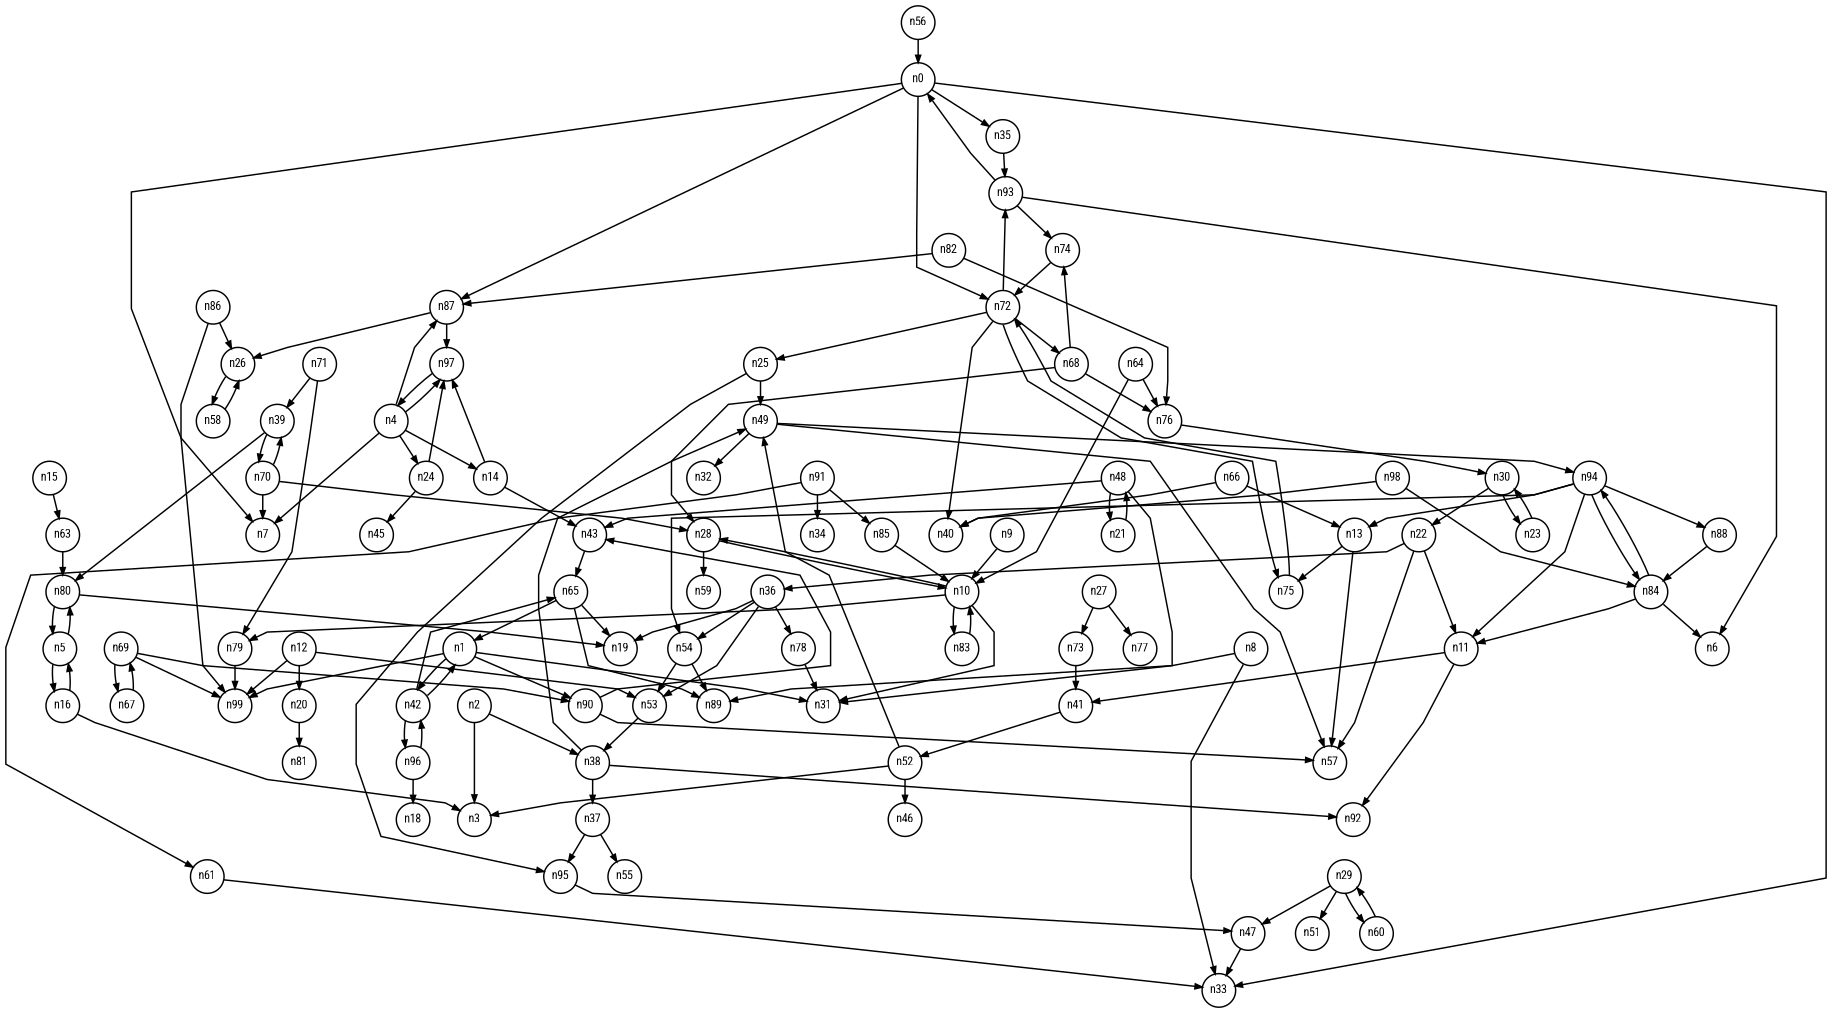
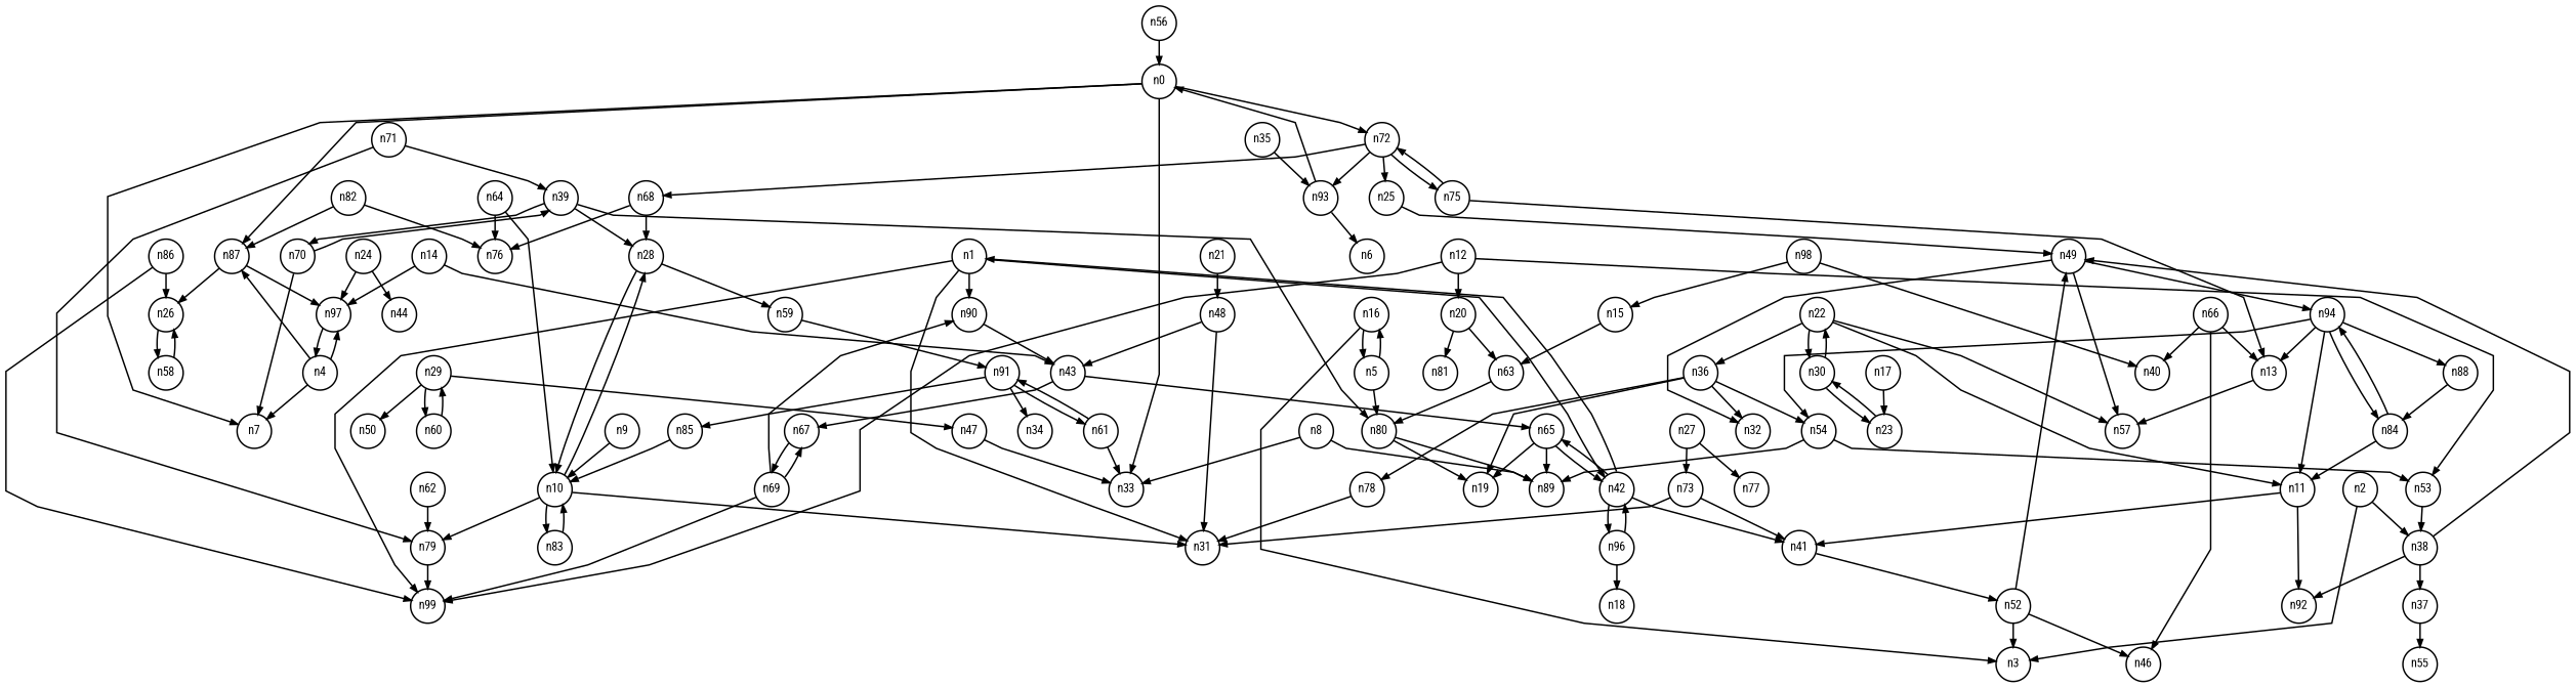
  digraph {
    fontname="Roboto Condensed"
    fontsize=8
    nodesep=0.22
    nodesize=0.32
    ranksep=0.22
    splines=polyline
    node [fixedsize=shape fontname="Roboto Condensed" fontsize=8 shape=circle]
    edge [arrowsize=0.5 fontname="Roboto Condensed"]
    n0 [width=0.32]
    n7 [width=0.32]
    n33 [width=0.32]
    n35 [width=0.32]
    n87 [width=0.32]
    n72 [width=0.32]
    n93 [width=0.32]
    n26 [width=0.32]
    n97 [width=0.32]
    n25 [width=0.32]
    n40 [width=0.32]
    n68 [width=0.32]
    n75 [width=0.32]
-   n74 [width=0.32]
    n6 [width=0.32]
    n58 [width=0.32]
    n4 [width=0.32]
    n49 [width=0.32]
-   n95 [width=0.32]
    n28 [width=0.32]
    n76 [width=0.32]
    n13 [width=0.32]
    n92 [width=0.32]
    n14 [width=0.32]
    n24 [width=0.32]
    n1 [width=0.32]
    n31 [width=0.32]
    n90 [width=0.32]
    n99 [width=0.32]
    n42 [width=0.32]
    n83 [width=0.32]
    n10 [width=0.32]
    n43 [width=0.32]
    n57 [width=0.32]
    n41 [width=0.32]
    n65 [width=0.32]
    n96 [width=0.32]
    n79 [width=0.32]
    n67 [width=0.32]
    n52 [width=0.32]
    n19 [width=0.32]
    n89 [width=0.32]
    n18 [width=0.32]
    n59 [width=0.32]
    n69 [width=0.32]
    n2 [width=0.32]
    n3 [width=0.32]
    n38 [width=0.32]
    n37 [width=0.32]
    n55 [width=0.32]
    n32 [width=0.32]
    n94 [width=0.32]
    n47 [width=0.32]
    n11 [width=0.32]
    n54 [width=0.32]
    n88 [width=0.32]
    n84 [width=0.32]
-   n44 [width=0.32 label=n45]
+   n44 [width=0.32]
    n80 [width=0.32]
    n5 [width=0.32]
    n16 [width=0.32]
    n8 [width=0.32]
    n91 [width=0.32]
    n9 [width=0.32]
    n61 [width=0.32]
    n34 [width=0.32]
    n85 [width=0.32]
    n46 [width=0.32]
    n20 [width=0.32]
    n63 [width=0.32]
    n81 [width=0.32]
    n12 [width=0.32]
    n53 [width=0.32]
    n15 [width=0.32]
    n23 [width=0.32]
    n30 [width=0.32]
    n22 [width=0.32]
    n36 [width=0.32]
+   n17 [width=0.32]
    n78 [width=0.32]
    n73 [width=0.32]
    n27 [width=0.32]
    n77 [width=0.32]
    n29 [width=0.32]
    n60 [width=0.32]
-   n51 [width=0.32]
+   n51 [width=0.32 label=n50]
    n39 [width=0.32]
    n70 [width=0.32]
    n21 [width=0.32]
    n48 [width=0.32]
    n56 [width=0.32]
+   n62 [width=0.32]
    n64 [width=0.32]
    n66 [width=0.32]
    n71 [width=0.32]
    n82 [width=0.32]
    n86 [width=0.32]
    n98 [width=0.32]
    n0 -> n7
    n0 -> n33
-   n0 -> n35
    n0 -> n87
    n0 -> n72
    n35 -> n93
    n87 -> n26
    n87 -> n97
    n72 -> n93
    n72 -> n25
-   n72 -> n40
    n72 -> n68
    n72 -> n75
    n93 -> n0
-   n93 -> n74
    n93 -> n6
    n26 -> n58
    n97 -> n4
    n25 -> n49
-   n25 -> n95
-   n68 -> n74
    n68 -> n28
    n68 -> n76
    n75 -> n72
-   n13 -> n75
-   n74 -> n72
+   n75 -> n13
    n58 -> n26
    n4 -> n7
    n4 -> n87
    n4 -> n97
-   n4 -> n14
-   n4 -> n24
    n49 -> n57
    n49 -> n32
    n49 -> n94
-   n95 -> n47
    n28 -> n10
    n28 -> n59
    n13 -> n57
    n14 -> n97
    n14 -> n43
    n24 -> n97
    n24 -> n44
    n1 -> n31
    n1 -> n90
    n1 -> n99
    n1 -> n42
    n90 -> n43
-   n90 -> n57
    n42 -> n1
+   n42 -> n41
    n42 -> n65
    n42 -> n96
    n83 -> n10
    n10 -> n28
    n10 -> n31
    n10 -> n83
    n10 -> n79
    n43 -> n65
+   n43 -> n67
    n41 -> n52
-   n65 -> n1
+   n65 -> n42
    n65 -> n19
    n65 -> n89
    n96 -> n42
    n96 -> n18
    n79 -> n99
    n67 -> n69
    n52 -> n49
    n52 -> n3
    n52 -> n46
+   n59 -> n91
    n69 -> n90
    n69 -> n99
    n69 -> n67
    n2 -> n3
    n2 -> n38
    n38 -> n49
    n38 -> n92
    n38 -> n37
-   n37 -> n95
    n37 -> n55
    n94 -> n13
    n94 -> n11
    n94 -> n54
    n94 -> n88
    n94 -> n84
    n47 -> n33
    n11 -> n92
    n11 -> n41
    n54 -> n89
    n54 -> n53
    n88 -> n84
-   n84 -> n6
    n84 -> n94
    n84 -> n11
    n80 -> n19
-   n80 -> n5
+   n80 -> n89
    n5 -> n80
    n5 -> n16
    n16 -> n3
    n16 -> n5
    n8 -> n33
    n8 -> n89
    n91 -> n61
    n91 -> n34
    n91 -> n85
    n9 -> n10
    n61 -> n33
+   n61 -> n91
    n85 -> n10
+   n20 -> n63
    n20 -> n81
    n63 -> n80
    n12 -> n99
    n12 -> n20
    n12 -> n53
    n53 -> n38
    n15 -> n63
    n23 -> n30
    n30 -> n23
    n30 -> n22
    n22 -> n57
    n22 -> n11
-   n76 -> n30
+   n22 -> n30
    n22 -> n36
    n36 -> n19
-   n36 -> n53
+   n36 -> n32
    n36 -> n54
    n36 -> n78
+   n17 -> n23
    n78 -> n31
+   n73 -> n31
    n73 -> n41
    n27 -> n73
    n27 -> n77
    n29 -> n47
    n29 -> n60
    n29 -> n51
    n60 -> n29
    n39 -> n80
    n39 -> n70
    n70 -> n7
-   n70 -> n28
+   n39 -> n28
    n70 -> n39
    n21 -> n48
    n48 -> n31
    n48 -> n43
-   n48 -> n21
    n56 -> n0
+   n62 -> n79
    n64 -> n76
    n64 -> n10
    n66 -> n40
    n66 -> n13
+   n66 -> n46
    n71 -> n79
    n71 -> n39
    n82 -> n87
    n82 -> n76
    n86 -> n26
    n86 -> n99
    n98 -> n40
-   n98 -> n84
+   n98 -> n15
  }
